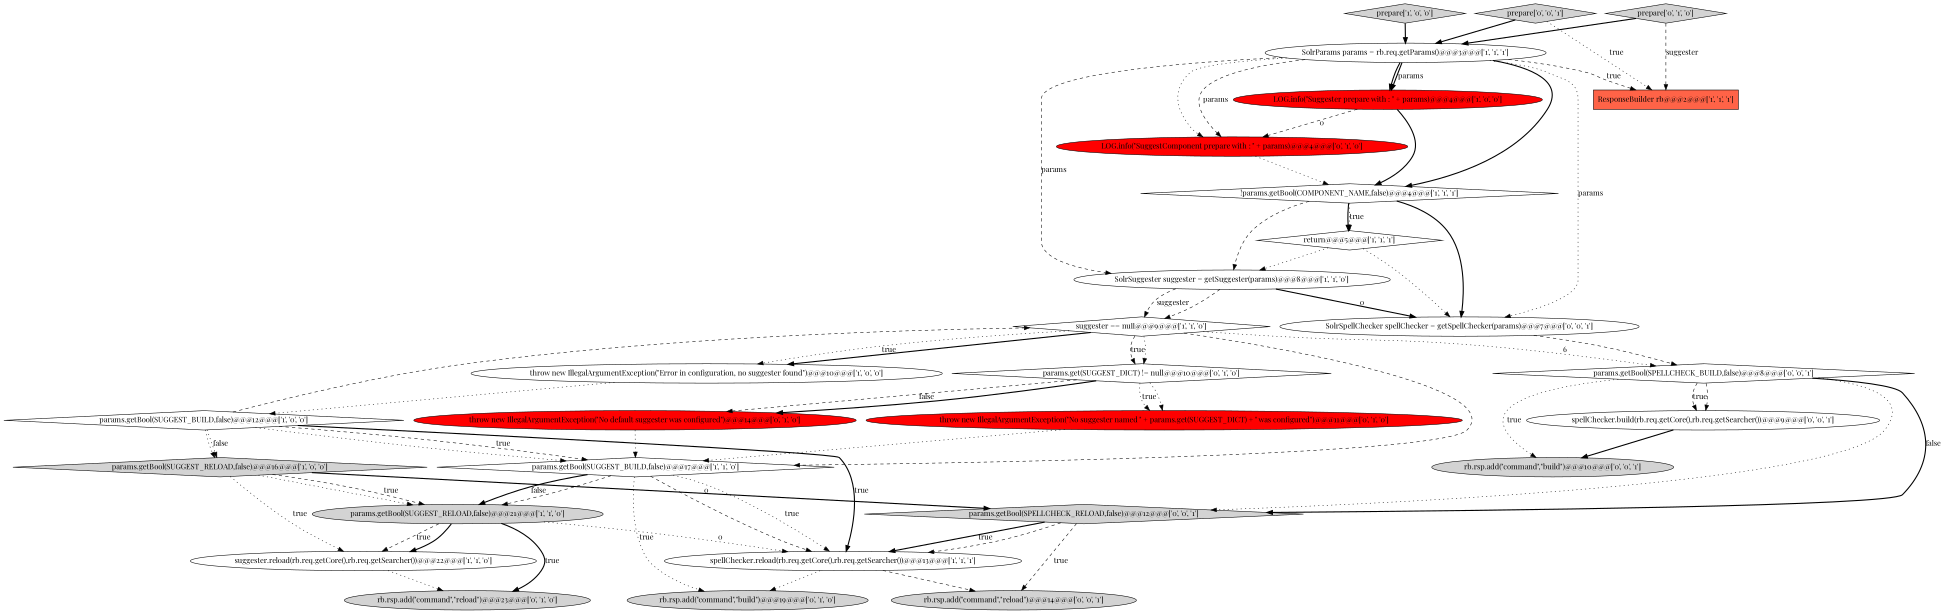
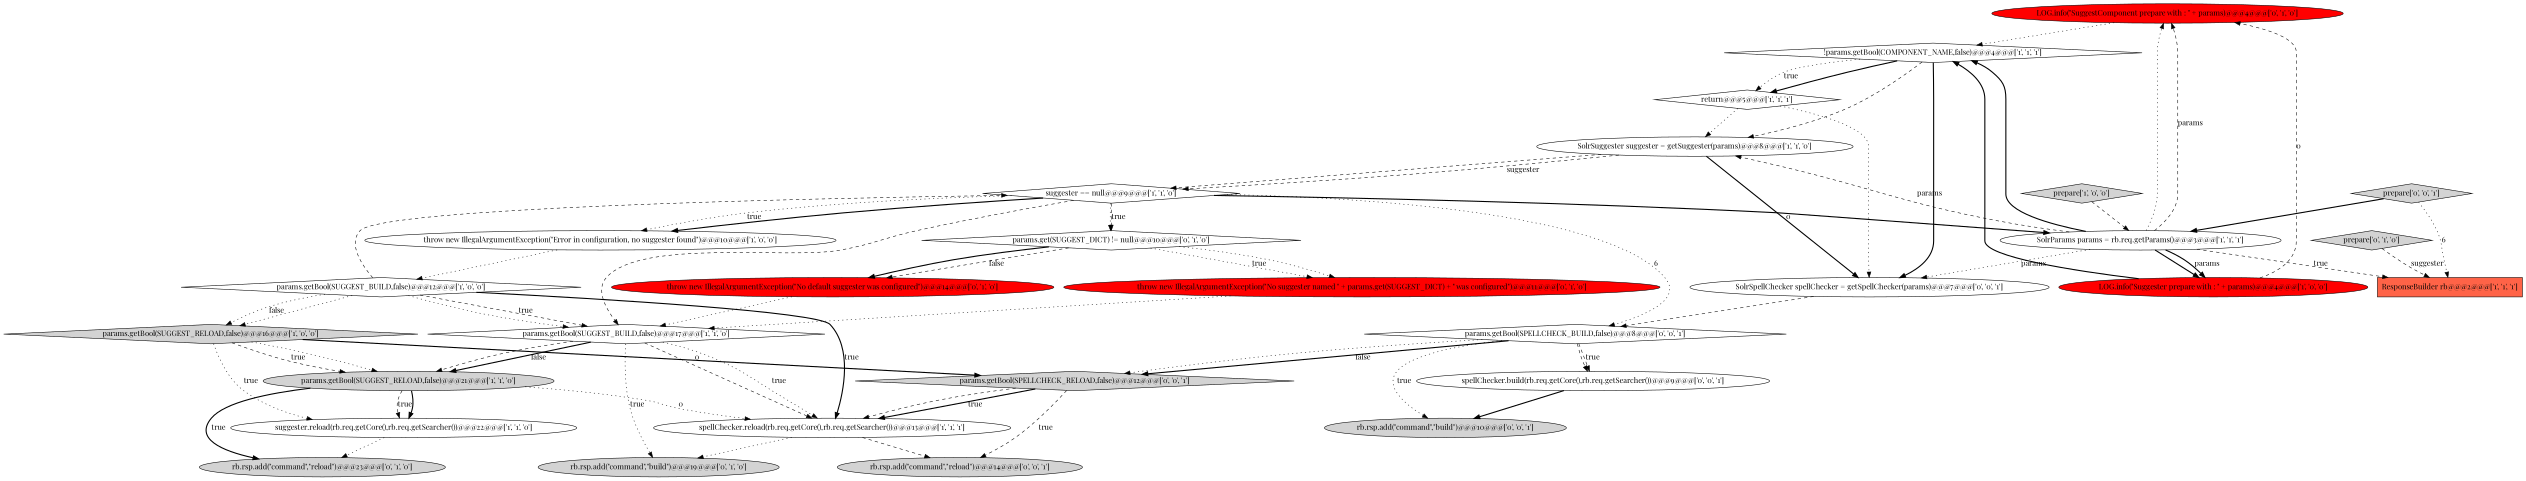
  digraph {
    fontname="Playfair Display"
    node [fillcolor=white fontname="Playfair Display" shape=ellipse style=filled]
    edge [fontname="Playfair Display" style=dotted]
    n1 [fillcolor=red label="LOG.info(\"SuggestComponent prepare with : \" + params)@@@4@@@['0', '1', '0']"]
    n2 [label="!params.getBool(COMPONENT_NAME,false)@@@4@@@['1', '1', '1']" shape=diamond]
    n3 [label="SolrSuggester suggester = getSuggester(params)@@@8@@@['1', '1', '0']"]
    n4 [label="SolrSpellChecker spellChecker = getSpellChecker(params)@@@7@@@['0', '0', '1']"]
    n5 [label="return@@@5@@@['1', '1', '1']" shape=diamond]
    n6 [label="params.getBool(SPELLCHECK_BUILD,false)@@@8@@@['0', '0', '1']" shape=diamond]
    n7 [label="spellChecker.build(rb.req.getCore(),rb.req.getSearcher())@@@9@@@['0', '0', '1']"]
    n8 [fillcolor=lightgray label="params.getBool(SPELLCHECK_RELOAD,false)@@@12@@@['0', '0', '1']" shape=diamond]
    n9 [fillcolor=lightgray label="rb.rsp.add(\"command\",\"build\")@@@10@@@['0', '0', '1']"]
    n10 [fillcolor=lightgray label="rb.rsp.add(\"command\",\"reload\")@@@14@@@['0', '0', '1']"]
    n11 [label="spellChecker.reload(rb.req.getCore(),rb.req.getSearcher())@@@13@@@['1', '1', '1']"]
    n12 [fillcolor=lightgray label="prepare['0', '1', '0']" shape=diamond]
    n13 [label="SolrParams params = rb.req.getParams()@@@3@@@['1', '1', '1']"]
    n14 [fillcolor=tomato label="ResponseBuilder rb@@@2@@@['1', '1', '1']" shape=box]
    n15 [fillcolor=red label="LOG.info(\"Suggester prepare with : \" + params)@@@4@@@['1', '0', '0']"]
    n16 [fillcolor=lightgray label="params.getBool(SUGGEST_RELOAD,false)@@@16@@@['1', '0', '0']" shape=diamond]
    n17 [label="suggester.reload(rb.req.getCore(),rb.req.getSearcher())@@@22@@@['1', '1', '0']"]
    n18 [fillcolor=lightgray label="params.getBool(SUGGEST_RELOAD,false)@@@21@@@['1', '1', '0']"]
    n19 [fillcolor=lightgray label="rb.rsp.add(\"command\",\"reload\")@@@23@@@['0', '1', '0']"]
    n20 [label="throw new IllegalArgumentException(\"Error in configuration, no suggester found\")@@@10@@@['1', '0', '0']"]
    n21 [label="params.getBool(SUGGEST_BUILD,false)@@@12@@@['1', '0', '0']" shape=diamond]
    n22 [label="suggester == null@@@9@@@['1', '1', '0']" shape=diamond]
    n23 [label="params.getBool(SUGGEST_BUILD,false)@@@17@@@['1', '1', '0']" shape=diamond]
    n24 [label="params.get(SUGGEST_DICT) != null@@@10@@@['0', '1', '0']" shape=diamond]
    n25 [fillcolor=red label="throw new IllegalArgumentException(\"No default suggester was configured\")@@@14@@@['0', '1', '0']"]
    n26 [fillcolor=red label="throw new IllegalArgumentException(\"No suggester named \" + params.get(SUGGEST_DICT) + \" was configured\")@@@11@@@['0', '1', '0']"]
    n27 [fillcolor=lightgray label="rb.rsp.add(\"command\",\"build\")@@@19@@@['0', '1', '0']"]
    n28 [fillcolor=lightgray label="prepare['1', '0', '0']" shape=diamond]
    n29 [fillcolor=lightgray label="prepare['0', '0', '1']" shape=diamond]
    n1 -> n2
    n2 -> n3 [style=dashed]
    n2 -> n4 [style=bold]
    n2 -> n5 [label=true]
    n2 -> n5 [style=bold]
    n3 -> n4 [label=0 style=bold]
    n3 -> n22 [style=dashed]
    n3 -> n22 [label=suggester style=dashed]
    n4 -> n6 [style=dashed]
    n5 -> n3
    n5 -> n4
    n6 -> n7 [label=true style=dashed]
    n6 -> n7 [style=dashed]
    n6 -> n8 [label=false style=bold]
    n6 -> n8
    n6 -> n9 [label=true]
    n7 -> n9 [style=bold]
    n8 -> n10 [label=true style=dashed]
    n8 -> n11 [label=true style=bold]
    n8 -> n11 [style=dashed]
    n11 -> n10 [style=dashed]
    n11 -> n27
-   n12 -> n13 [style=bold]
+   n22 -> n13 [style=bold]
    n12 -> n14 [label=suggester style=dashed]
    n13 -> n1
    n13 -> n1 [label=params style=dashed]
    n13 -> n2 [style=bold]
    n13 -> n3 [label=params style=dashed]
    n13 -> n4 [label=params]
    n13 -> n14 [label=true style=dashed]
    n13 -> n15 [style=bold]
    n13 -> n15 [label=params style=bold]
    n15 -> n1 [label=0 style=dashed]
    n15 -> n2 [style=bold]
    n16 -> n8 [label=0 style=bold]
    n16 -> n17 [label=true]
    n16 -> n18
    n16 -> n18 [label=true style=dashed]
    n17 -> n19
    n18 -> n11 [label=0]
    n18 -> n17 [label=true style=dashed]
    n18 -> n17 [style=bold]
    n18 -> n19 [label=true style=bold]
    n20 -> n21
    n21 -> n11 [label=true style=bold]
    n21 -> n16
    n21 -> n16 [label=false]
    n21 -> n22 [style=dashed]
    n21 -> n23 [label=true style=dashed]
    n21 -> n23
    n22 -> n6 [label=6]
    n22 -> n20 [style=bold]
    n22 -> n20 [label=true]
    n22 -> n23 [style=dashed]
    n22 -> n24 [label=true style=dashed]
    n22 -> n24
    n23 -> n11 [style=dashed]
    n23 -> n11 [label=true]
    n23 -> n18 [label=false style=bold]
    n23 -> n18 [style=dashed]
    n23 -> n27 [label=true]
    n24 -> n25 [label=false style=dashed]
    n24 -> n25 [style=bold]
    n24 -> n26 [label=true]
    n24 -> n26
    n25 -> n23
    n26 -> n23
-   n28 -> n13 [style=bold]
+   n28 -> n13 [style=dashed]
    n29 -> n13 [style=bold]
-   n29 -> n14 [label=true]
+   n29 -> n14 [label=6]
  }
